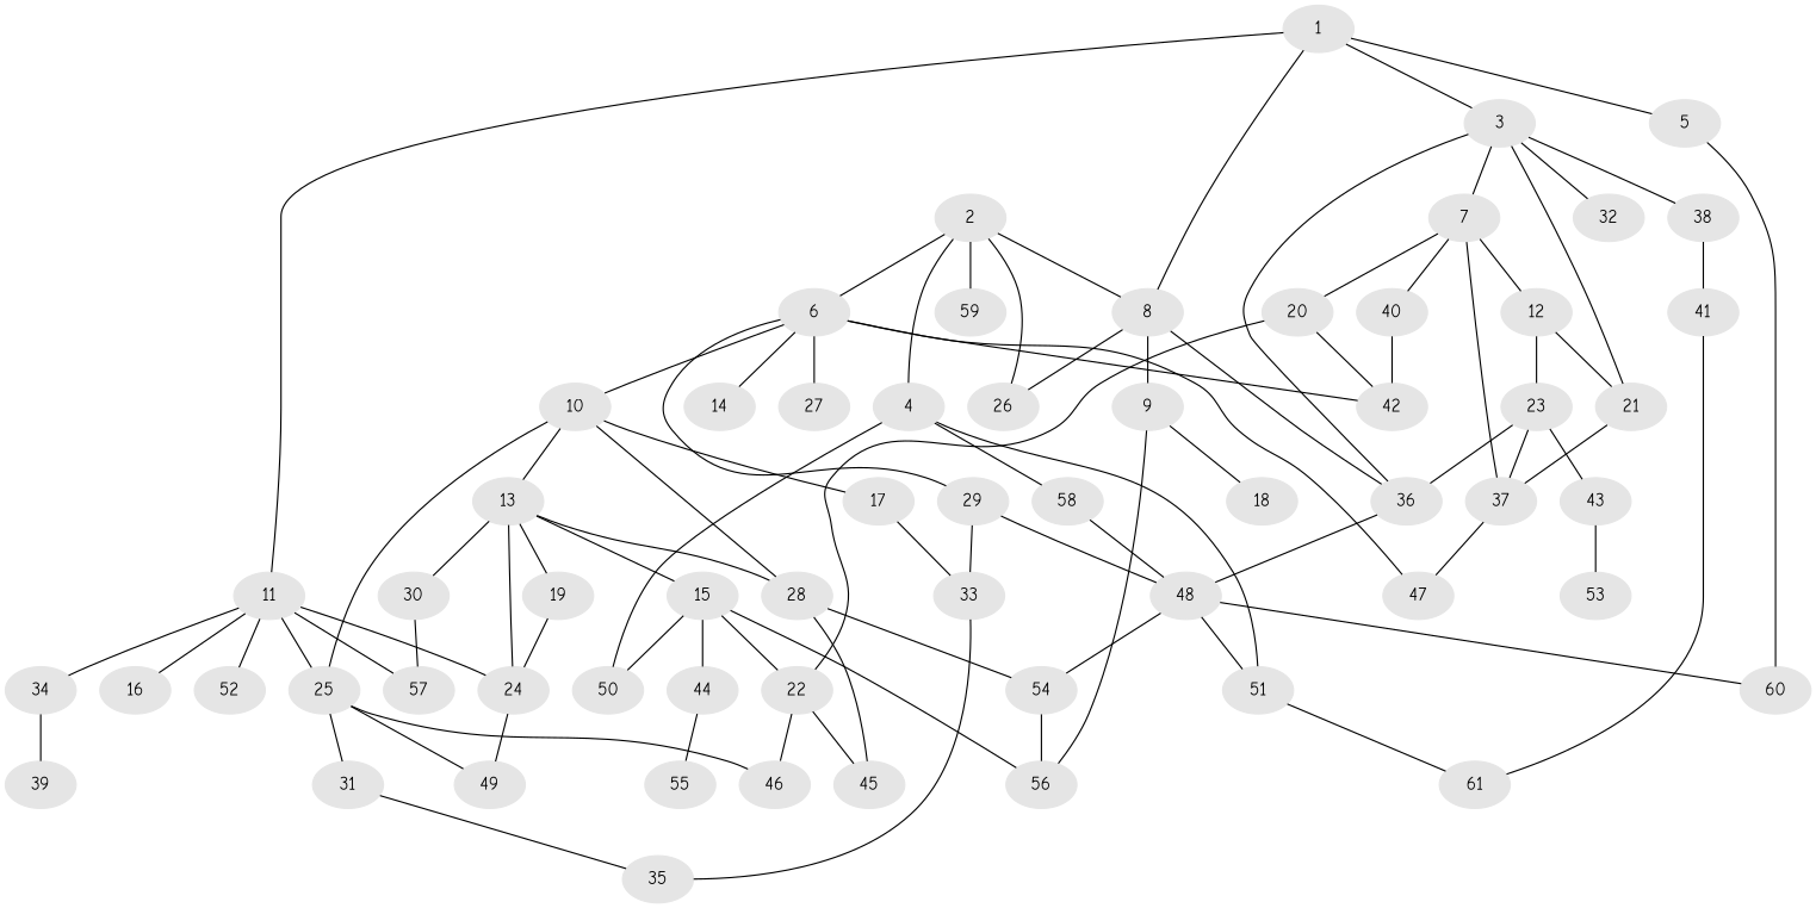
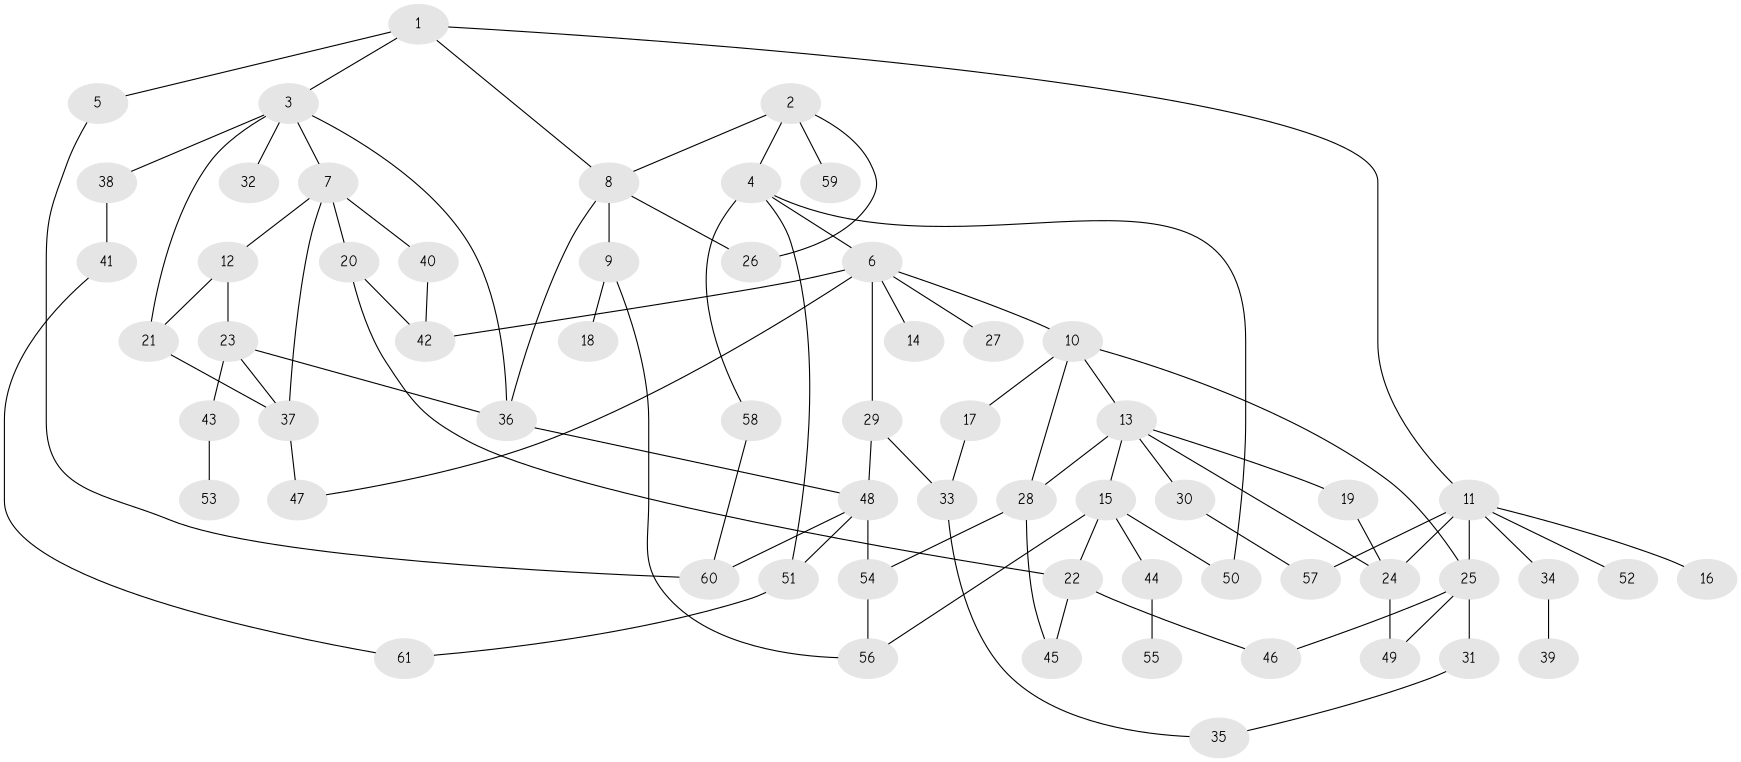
  graph {
    fontname="Comic Neue"
    node [color=gray90 fontname="Comic Neue" style=filled]
    edge [fontname="Comic Neue"]
    1
    3
    5
    8
    11
    2
    4
    26
    59
    7
    21
    32
    36
    38
    60
    9
    25
    16
    24
    34
    52
    57
    50
    6
    51
    58
    12
    20
    37
    40
    48
    41
    10
    14
    27
    29
    42
    47
    61
    13
    17
    28
    33
    23
    22
    18
    56
    15
    19
    30
    31
    46
    49
    45
    54
    39
    43
    44
    55
    35
    53
    1 -- 3
    1 -- 5
    1 -- 8
    1 -- 11
    3 -- 7
    3 -- 21
    3 -- 32
    3 -- 36
    3 -- 38
    5 -- 60
    8 -- 26
    8 -- 36
    8 -- 9
    11 -- 25
    11 -- 16
    11 -- 24
    11 -- 34
    11 -- 52
    11 -- 57
    2 -- 8
    2 -- 4
    2 -- 26
    2 -- 59
    4 -- 50
-   2 -- 6
+   4 -- 6
    4 -- 51
    4 -- 58
    7 -- 12
    7 -- 20
    7 -- 37
    7 -- 40
    21 -- 37
    36 -- 48
    38 -- 41
    9 -- 18
    9 -- 56
    25 -- 31
    25 -- 46
    25 -- 49
    24 -- 49
    34 -- 39
    6 -- 10
    6 -- 14
    6 -- 27
    6 -- 29
    6 -- 42
    6 -- 47
    51 -- 61
-   58 -- 48
+   58 -- 60
    12 -- 21
    12 -- 23
    20 -- 42
    20 -- 22
    37 -- 47
    40 -- 42
    48 -- 60
    48 -- 51
    48 -- 54
    41 -- 61
    10 -- 25
    10 -- 13
    10 -- 17
    10 -- 28
    29 -- 48
    29 -- 33
    13 -- 24
    13 -- 28
    13 -- 15
    13 -- 19
    13 -- 30
    17 -- 33
    28 -- 45
    28 -- 54
    33 -- 35
    23 -- 36
    23 -- 37
    23 -- 43
    22 -- 46
    22 -- 45
    15 -- 50
    15 -- 22
    15 -- 56
    15 -- 44
    19 -- 24
    30 -- 57
    31 -- 35
    54 -- 56
    43 -- 53
    44 -- 55
  }
